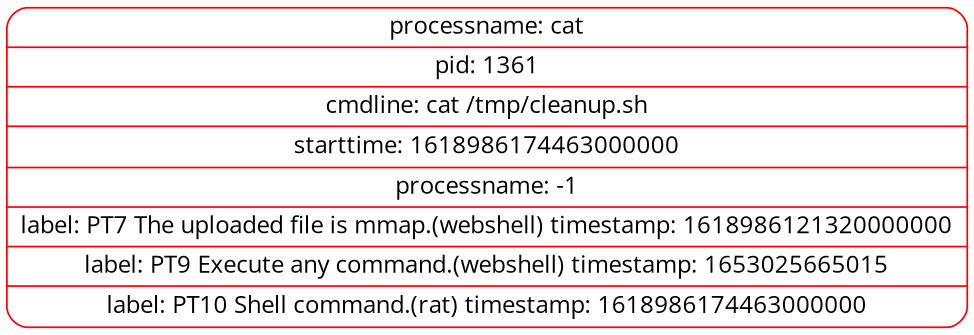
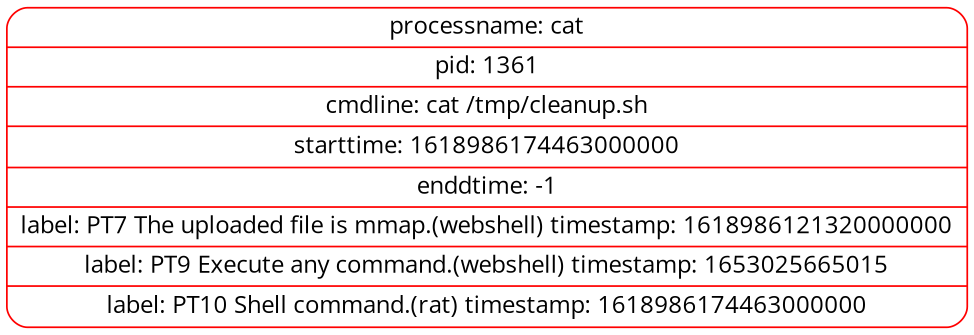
  digraph {
    fontname="Open Sans"
-   n1 [color=red label="{<head>processname: cat | pid: 1361 | cmdline: cat /tmp/cleanup.sh | starttime: 1618986174463000000 | processname: -1 | label: PT7 The uploaded file is mmap.(webshell) timestamp: 1618986121320000000 | label: PT9 Execute any command.(webshell) timestamp: 1653025665015 | label: PT10 Shell command.(rat) timestamp: 1618986174463000000}" shape=Mrecord fontname="Open Sans"]
+   n1 [color=red label="{<head>processname: cat | pid: 1361 | cmdline: cat /tmp/cleanup.sh | starttime: 1618986174463000000 | enddtime: -1 | label: PT7 The uploaded file is mmap.(webshell) timestamp: 1618986121320000000 | label: PT9 Execute any command.(webshell) timestamp: 1653025665015 | label: PT10 Shell command.(rat) timestamp: 1618986174463000000}" shape=Mrecord fontname="Open Sans"]
  }
